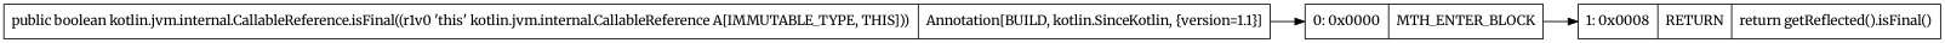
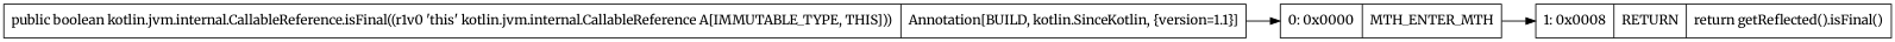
  digraph {
    rankdir=LR
    fontname=Merriweather
    node [shape=record fontname=Merriweather]
    edge [fontname=Merriweather]
-   n1 [label="{0\:\ 0x0000|MTH_ENTER_BLOCK\l}"]
+   n1 [label="{0\:\ 0x0000|MTH_ENTER_MTH\l}"]
    n2 [label="{1\:\ 0x0008|RETURN\l|return getReflected().isFinal()\l}"]
    n3 [label="{public boolean kotlin.jvm.internal.CallableReference.isFinal((r1v0 'this' kotlin.jvm.internal.CallableReference A[IMMUTABLE_TYPE, THIS]))  | Annotation[BUILD, kotlin.SinceKotlin, \{version=1.1\}]\l}"]
    n1 -> n2
    n3 -> n1
  }
